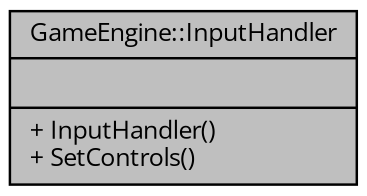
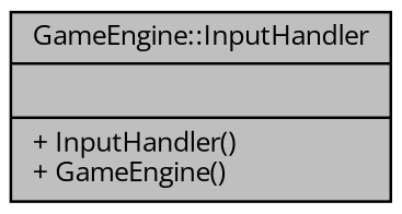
  digraph {
    fontname="Open Sans"
-   n1 [color=black fillcolor=grey75 fontcolor=black fontname="Open Sans" fontsize=10 height=0.2 label="{GameEngine::InputHandler\n||+ InputHandler()\l+ SetControls()\l}" shape=record style=filled width=0.4]
+   n1 [color=black fillcolor=grey75 fontcolor=black fontname="Open Sans" fontsize=10 height=0.2 label="{GameEngine::InputHandler\n||+ InputHandler()\l+ GameEngine()\l}" shape=record style=filled width=0.4]
  }
